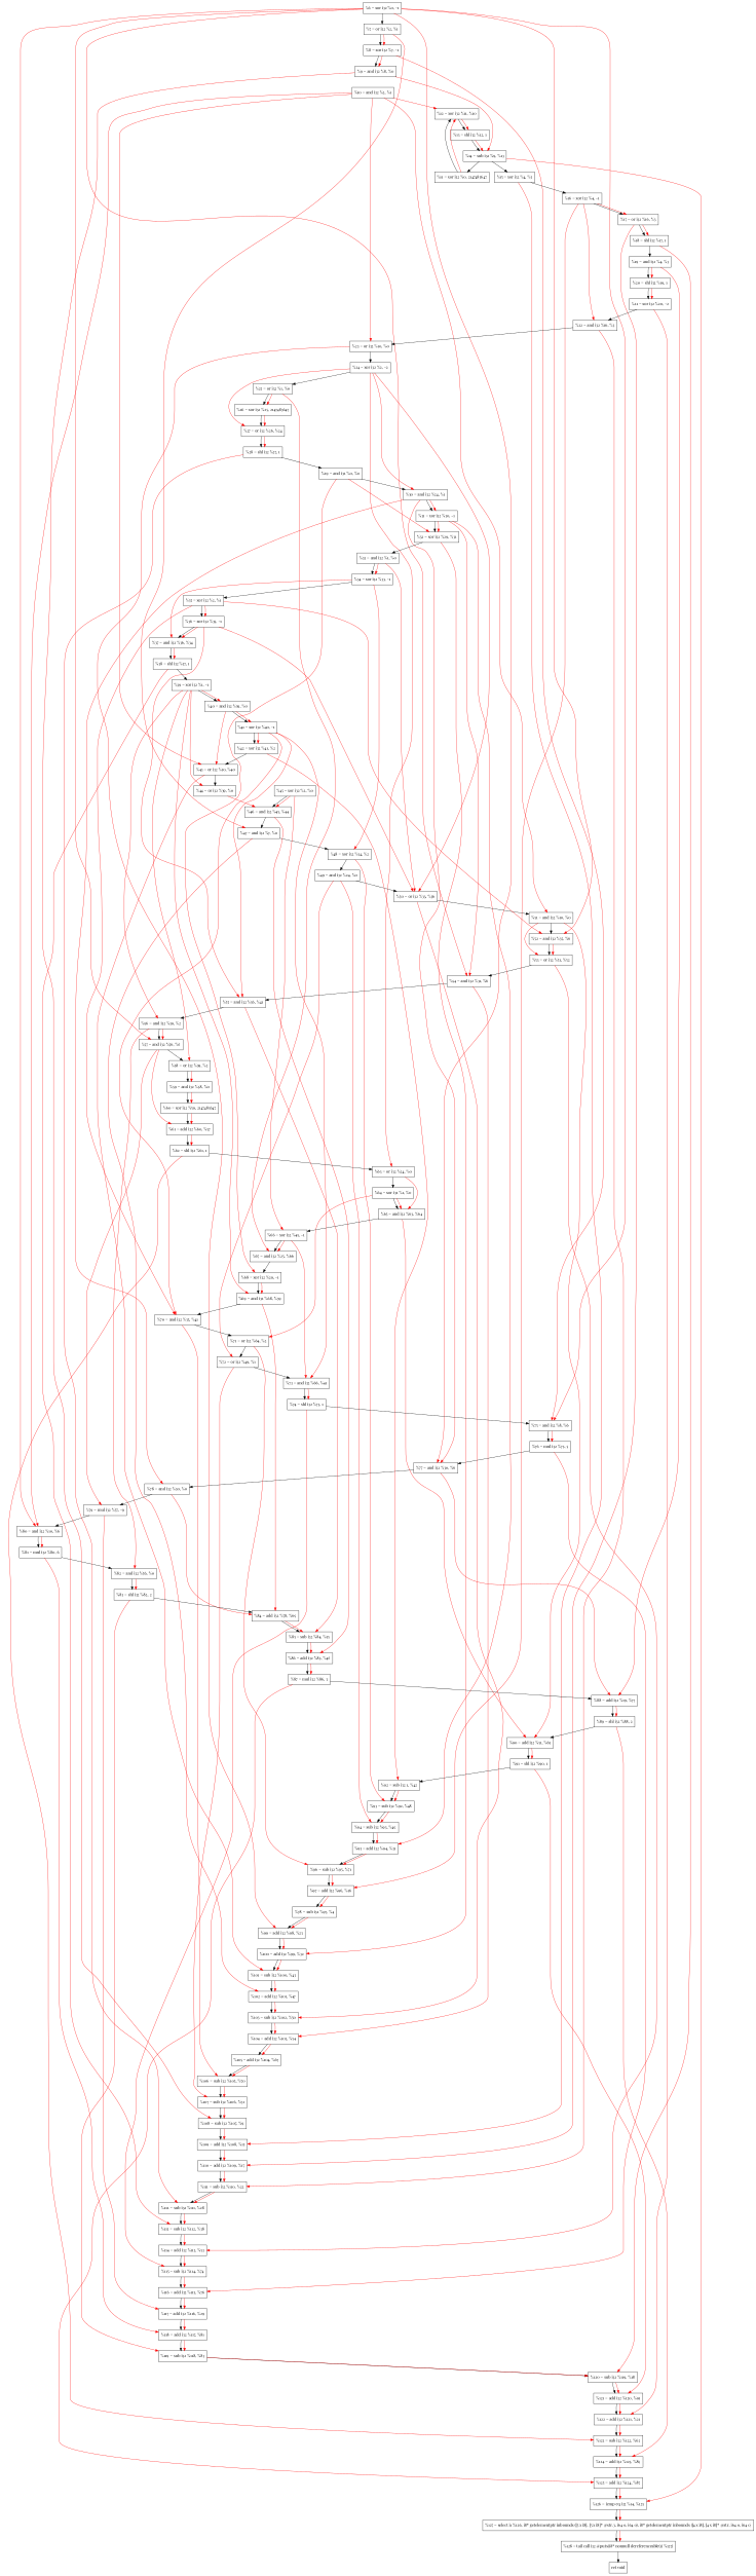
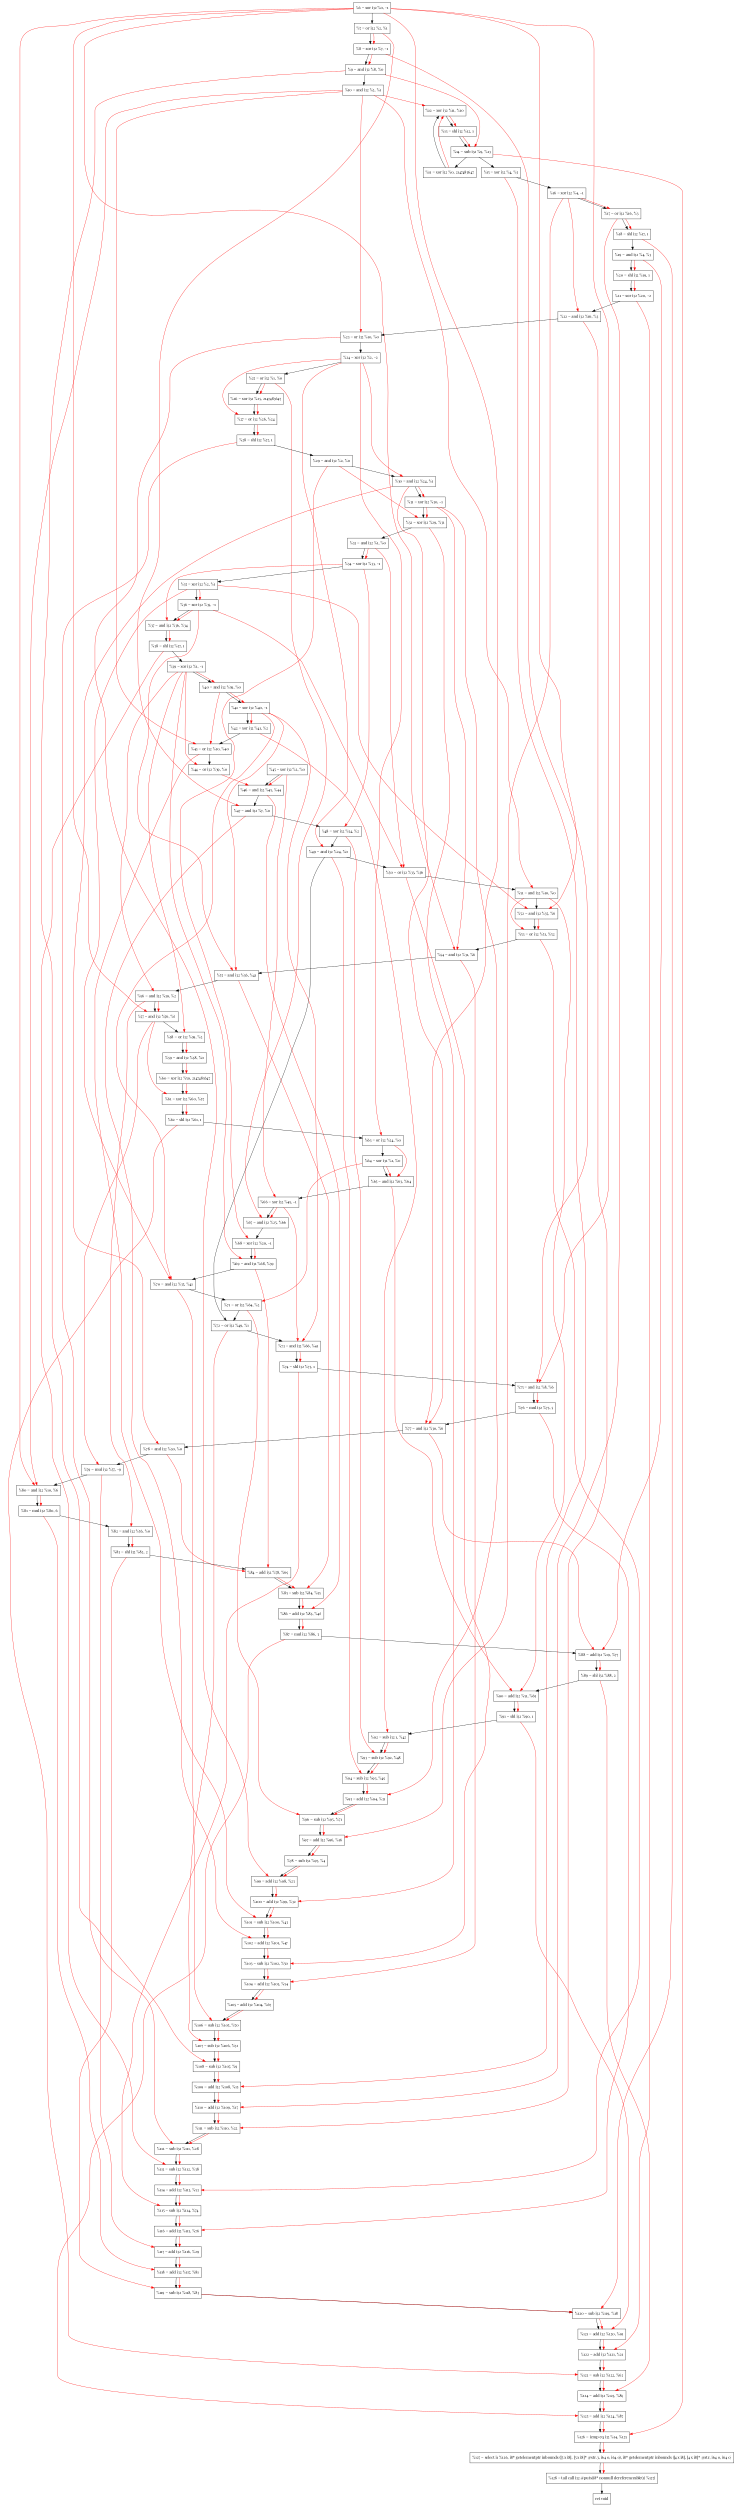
  digraph {
    fontname="Playfair Display"
    node [fontname="Playfair Display" shape=record]
    edge [fontname="Playfair Display" color=red]
    n1 [label="  %6 = xor i32 %0, -1"]
    n2 [label="  %7 = or i32 %2, %1"]
    n3 [label="  %52 = and i32 %35, %6"]
    n4 [label="  %54 = and i32 %31, %6"]
    n5 [label="  %57 = and i32 %56, %6"]
    n6 [label="  %75 = and i32 %8, %6"]
    n7 [label="  %77 = and i32 %30, %6"]
    n8 [label="  %80 = and i32 %10, %6"]
    n9 [label="  %8 = xor i32 %7, -1"]
    n10 [label="  %47 = and i32 %7, %0"]
    n11 [label="  %53 = or i32 %51, %52"]
    n12 [label="  %55 = and i32 %36, %41"]
    n13 [label="  %104 = add i32 %103, %54"]
    n14 [label="  %58 = or i32 %39, %2"]
-   n15 [label="%61 = add i32 %60, %57"]
+   n15 [label="  %61 = xor i32 %60, %57"]
    n16 [label="  %79 = mul i32 %57, -9"]
    n17 [label="  %76 = mul i32 %75, 5"]
    n18 [label="  %88 = add i32 %19, %77"]
    n19 [label="  %78 = and i32 %30, %0"]
    n20 [label="  %81 = mul i32 %80, 6"]
    n21 [label="  %9 = and i32 %8, %0"]
    n22 [label="  %48 = xor i32 %34, %2"]
    n23 [label="  %102 = add i32 %101, %47"]
    n24 [label="  %10 = and i32 %2, %1"]
    n25 [label="  %14 = sub i32 %9, %13"]
    n26 [label="  %108 = sub i32 %107, %9"]
    n27 [label="  %12 = xor i32 %11, %10"]
    n28 [label="  %23 = or i32 %10, %0"]
    n29 [label="  %43 = or i32 %10, %40"]
    n30 [label="  %51 = and i32 %10, %0"]
    n31 [label="  %11 = xor i32 %0, 2147483647"]
    n32 [label="  %15 = xor i32 %4, %3"]
    n33 [label="  %126 = icmp eq i32 %14, %125"]
    n34 [label="  %109 = add i32 %108, %15"]
    n35 [label="  %13 = shl i32 %12, 1"]
    n36 [label="%24 = xor i32 %2, -2"]
    n37 [label="  %99 = add i32 %98, %23"]
    n38 [label="  %44 = or i32 %39, %0"]
    n39 [label="  %101 = sub i32 %100, %43"]
    n40 [label="  %90 = add i32 %51, %65"]
    n41 [label="  %16 = xor i32 %4, -1"]
    n42 [label="  %127 = select i1 %126, i8* getelementptr inbounds ([5 x i8], [5 x i8]* @str.3, i64 0, i64 0), i8* getelementptr inbounds ([4 x i8], [4 x i8]* @str, i64 0, i64 0)"]
    n43 [label="  %17 = or i32 %16, %3"]
    n44 [label="  %22 = and i32 %16, %3"]
    n45 [label="  %97 = add i32 %96, %16"]
    n46 [label="  %110 = add i32 %109, %17"]
    n47 [label="  %18 = shl i32 %17, 1"]
    n48 [label="  %111 = sub i32 %110, %22"]
    n49 [label="%78 = sub i32 %97, %4"]
    n50 [label="  %19 = and i32 %4, %3"]
    n51 [label="  %120 = sub i32 %119, %18"]
    n52 [label="  %20 = shl i32 %19, 1"]
    n53 [label="  %121 = add i32 %120, %91"]
    n54 [label="  %21 = xor i32 %20, -2"]
    n55 [label="  %89 = shl i32 %88, 2"]
    n56 [label="  %122 = add i32 %121, %21"]
    n57 [label="  %123 = sub i32 %122, %62"]
    n58 [label="  %112 = sub i32 %111, %28"]
    n59 [label="  %25 = or i32 %1, %0"]
    n60 [label="  %27 = or i32 %26, %24"]
    n61 [label="  %30 = and i32 %24, %1"]
    n62 [label="  %49 = and i32 %24, %0"]
    n63 [label="  %63 = or i32 %24, %0"]
    n64 [label="  %100 = add i32 %99, %32"]
    n65 [label="  %26 = xor i32 %25, 2147483647"]
    n66 [label="  %67 = and i32 %25, %66"]
    n67 [label="  %28 = shl i32 %27, 1"]
    n68 [label="  %31 = xor i32 %30, -1"]
    n69 [label="  %50 = or i32 %33, %36"]
    n70 [label="  %72 = or i32 %49, %1"]
    n71 [label="  %94 = sub i32 %93, %49"]
    n72 [label="  %64 = xor i32 %1, %0"]
    n73 [label="  %65 = and i32 %63, %64"]
    n74 [label="  %68 = xor i32 %29, -1"]
-   n75 [label="%29 = and i32 %0, %0"]
+   n75 [label="  %29 = and i32 %2, %0"]
    n76 [label="  %32 = xor i32 %29, %31"]
    n77 [label="  %113 = sub i32 %112, %38"]
    n78 [label="  %33 = and i32 %1, %0"]
    n79 [label="  %69 = and i32 %68, %39"]
    n80 [label="  %95 = add i32 %94, %31"]
    n81 [label="  %84 = add i32 %78, %69"]
    n82 [label="  %96 = sub i32 %95, %71"]
    n83 [label="  %34 = xor i32 %33, -1"]
    n84 [label="  %35 = xor i32 %2, %1"]
    n85 [label="  %37 = and i32 %36, %34"]
    n86 [label="  %103 = sub i32 %102, %50"]
    n87 [label="  %36 = xor i32 %35, -1"]
    n88 [label="  %70 = and i32 %35, %41"]
    n89 [label="  %38 = shl i32 %37, 1"]
    n90 [label="  %93 = sub i32 %92, %48"]
    n91 [label="  %71 = or i32 %64, %2"]
    n92 [label="  %106 = sub i32 %105, %70"]
    n93 [label="  %56 = and i32 %39, %2"]
    n94 [label="  %85 = sub i32 %84, %55"]
    n95 [label="  %39 = xor i32 %1, -1"]
    n96 [label="  %40 = and i32 %39, %0"]
    n97 [label="  %114 = add i32 %113, %53"]
    n98 [label="  %41 = xor i32 %40, -1"]
    n99 [label="  %46 = and i32 %45, %44"]
    n100 [label="  %82 = and i32 %56, %0"]
    n101 [label="  %59 = and i32 %58, %0"]
    n102 [label="  %42 = xor i32 %41, %2"]
    n103 [label="  %73 = and i32 %66, %41"]
    n104 [label="  %92 = sub i32 1, %42"]
    n105 [label="  %74 = shl i32 %73, 1"]
    n106 [label="  %45 = xor i32 %2, %0"]
    n107 [label="  %66 = xor i32 %45, -1"]
    n108 [label="  %86 = add i32 %85, %46"]
    n109 [label="  %87 = mul i32 %86, 3"]
    n110 [label="  %107 = sub i32 %106, %72"]
    n111 [label="  %91 = shl i32 %90, 1"]
    n112 [label="  %115 = sub i32 %114, %74"]
    n113 [label="  %105 = add i32 %104, %67"]
    n114 [label="  %83 = shl i32 %82, 2"]
    n115 [label="  %62 = shl i32 %61, 1"]
    n116 [label="%117 = add i32 %116, %29"]
    n117 [label="  %60 = xor i32 %59, 2147483647"]
    n118 [label="  %124 = add i32 %123, %89"]
    n119 [label="  %116 = add i32 %115, %76"]
    n120 [label="  %118 = add i32 %117, %81"]
    n121 [label="  %119 = sub i32 %118, %83"]
    n122 [label="  %125 = add i32 %124, %87"]
    n123 [label="  %128 = tail call i32 @puts(i8* nonnull dereferenceable(1) %127)"]
    n124 [label="  ret void"]
    n1 -> n2 [color=""]
    n1 -> n3
    n1 -> n4
    n1 -> n5
    n1 -> n6
    n1 -> n7
    n1 -> n8
    n2 -> n9 [color=""]
    n2 -> n9
    n2 -> n10
    n3 -> n11 [color=""]
    n3 -> n11
    n4 -> n12 [color=""]
    n4 -> n13
    n5 -> n14 [color=""]
    n5 -> n15
    n5 -> n16
    n6 -> n17 [color=""]
    n6 -> n17
    n7 -> n18
    n7 -> n19 [color=""]
    n8 -> n20 [color=""]
    n8 -> n20
    n9 -> n6
    n9 -> n21 [color=""]
    n9 -> n21
    n10 -> n22 [color=""]
    n10 -> n23
    n11 -> n4 [color=""]
    n11 -> n97
    n12 -> n93 [color=""]
    n12 -> n94
    n13 -> n113 [color=""]
    n13 -> n113
    n14 -> n101 [color=""]
    n14 -> n101
    n15 -> n115 [color=""]
    n15 -> n115
    n16 -> n8 [color=""]
    n16 -> n116
    n17 -> n7 [color=""]
    n17 -> n119
    n18 -> n55 [color=""]
    n18 -> n55
    n19 -> n16 [color=""]
    n19 -> n81
    n20 -> n100 [color=""]
    n20 -> n120
+   n21 -> n24 [color=""]
    n21 -> n25
    n21 -> n26
    n22 -> n62 [color=""]
    n22 -> n90
    n23 -> n86 [color=""]
    n23 -> n86
    n24 -> n8
    n24 -> n27
    n24 -> n28
    n24 -> n29
    n24 -> n30
    n25 -> n31 [color=""]
    n25 -> n32 [color=""]
    n25 -> n33
    n26 -> n34 [color=""]
    n26 -> n34
    n27 -> n35 [color=""]
    n27 -> n35
    n28 -> n36 [color=""]
    n28 -> n37
    n29 -> n38 [color=""]
    n29 -> n39
    n30 -> n3 [color=""]
    n30 -> n11
    n30 -> n40
    n31 -> n27 [color=""]
    n31 -> n27
    n32 -> n34
    n32 -> n41 [color=""]
    n33 -> n42 [color=""]
    n33 -> n42
    n34 -> n46 [color=""]
    n34 -> n46
    n35 -> n25 [color=""]
    n35 -> n25
    n36 -> n59 [color=""]
    n36 -> n60
    n36 -> n61
-   n36 -> n69
+   n36 -> n62
    n36 -> n63
    n37 -> n64 [color=""]
    n37 -> n64
    n38 -> n99
    n39 -> n23 [color=""]
    n39 -> n23
    n40 -> n111 [color=""]
    n40 -> n111
    n41 -> n43 [color=""]
    n41 -> n43
    n41 -> n44
    n41 -> n45
    n42 -> n123 [color=""]
    n42 -> n123
    n43 -> n46
    n43 -> n47 [color=""]
    n43 -> n47
    n44 -> n28 [color=""]
    n44 -> n48
    n45 -> n49 [color=""]
    n45 -> n49
    n46 -> n48 [color=""]
    n46 -> n48
    n47 -> n50 [color=""]
    n47 -> n51
    n48 -> n58 [color=""]
    n48 -> n58
    n49 -> n37 [color=""]
    n49 -> n37
    n50 -> n18
    n50 -> n52 [color=""]
    n50 -> n52
    n51 -> n53 [color=""]
    n51 -> n53
    n52 -> n54 [color=""]
    n52 -> n54
    n53 -> n56 [color=""]
    n53 -> n56
    n54 -> n44 [color=""]
    n54 -> n56
    n55 -> n40 [color=""]
    n55 -> n118
    n56 -> n57 [color=""]
    n56 -> n57
    n57 -> n118 [color=""]
    n57 -> n118
    n58 -> n77 [color=""]
    n58 -> n77
    n59 -> n65 [color=""]
    n59 -> n65
    n59 -> n66
    n60 -> n67 [color=""]
    n60 -> n67
    n61 -> n7
    n61 -> n19
    n61 -> n68 [color=""]
    n61 -> n68
    n62 -> n69 [color=""]
-   n62 -> n70
+   n62 -> n70 [color=black]
    n62 -> n71
    n63 -> n72 [color=""]
    n63 -> n73
    n64 -> n39 [color=""]
    n64 -> n39
    n65 -> n60 [color=""]
    n65 -> n60
    n66 -> n74 [color=""]
    n67 -> n58
    n67 -> n75 [color=""]
    n68 -> n4
    n68 -> n76 [color=""]
    n68 -> n76
    n68 -> n80
    n69 -> n30 [color=""]
    n69 -> n86
    n70 -> n103 [color=""]
    n70 -> n110
    n71 -> n80 [color=""]
    n71 -> n80
    n72 -> n73 [color=""]
    n72 -> n73
    n72 -> n91
    n73 -> n40
    n73 -> n107 [color=""]
    n74 -> n79 [color=""]
    n74 -> n79
    n75 -> n61 [color=""]
    n75 -> n74
    n75 -> n76
    n76 -> n64
    n76 -> n78 [color=""]
    n77 -> n97 [color=""]
    n77 -> n97
    n78 -> n69
    n78 -> n83 [color=""]
    n78 -> n83
    n79 -> n81
    n79 -> n88 [color=""]
    n80 -> n82 [color=""]
    n80 -> n82
    n81 -> n94 [color=""]
    n81 -> n94
    n82 -> n45 [color=""]
    n82 -> n45
    n83 -> n22
    n83 -> n84 [color=""]
    n83 -> n85
    n84 -> n3
    n84 -> n87 [color=""]
    n84 -> n87
    n84 -> n88
    n85 -> n89 [color=""]
    n85 -> n89
    n86 -> n13 [color=""]
    n86 -> n13
    n87 -> n12
    n87 -> n69
    n87 -> n85 [color=""]
    n87 -> n85
    n88 -> n91 [color=""]
    n88 -> n92
    n89 -> n77
    n89 -> n95 [color=""]
    n90 -> n71 [color=""]
    n90 -> n71
    n91 -> n70 [color=""]
    n91 -> n82
    n92 -> n110 [color=""]
    n92 -> n110
    n93 -> n5 [color=""]
    n93 -> n5
    n93 -> n100
    n94 -> n108 [color=""]
    n94 -> n108
    n95 -> n14
    n95 -> n38
    n95 -> n79
    n95 -> n93
    n95 -> n96 [color=""]
    n95 -> n96
    n96 -> n29
    n96 -> n98 [color=""]
    n96 -> n98
    n97 -> n112 [color=""]
    n97 -> n112
    n98 -> n12
    n98 -> n88
    n98 -> n102 [color=""]
    n98 -> n102
    n98 -> n103
    n99 -> n10 [color=""]
    n99 -> n108
    n100 -> n114 [color=""]
    n100 -> n114
    n101 -> n117 [color=""]
    n101 -> n117
    n102 -> n29 [color=""]
    n102 -> n104
    n103 -> n105 [color=""]
    n103 -> n105
    n104 -> n90 [color=""]
    n104 -> n90
    n105 -> n6 [color=""]
    n105 -> n112
    n106 -> n99 [color=""]
    n106 -> n99
    n106 -> n107
    n107 -> n66 [color=""]
    n107 -> n66
    n107 -> n103
    n108 -> n109 [color=""]
    n108 -> n109
    n109 -> n18 [color=""]
    n109 -> n122
    n110 -> n26 [color=""]
    n110 -> n26
    n111 -> n53
    n111 -> n104 [color=""]
    n112 -> n119 [color=""]
    n112 -> n119
    n113 -> n92 [color=""]
    n113 -> n92
    n114 -> n81 [color=""]
    n114 -> n121
    n115 -> n57
    n115 -> n63 [color=""]
    n116 -> n120 [color=""]
    n116 -> n120
    n117 -> n15 [color=""]
    n117 -> n15
    n118 -> n122 [color=""]
    n118 -> n122
    n119 -> n116 [color=""]
    n119 -> n116
    n120 -> n121 [color=""]
    n120 -> n121
    n121 -> n51 [color=""]
    n121 -> n51
    n122 -> n33 [color=""]
    n122 -> n33
    n123 -> n124 [color=""]
  }
